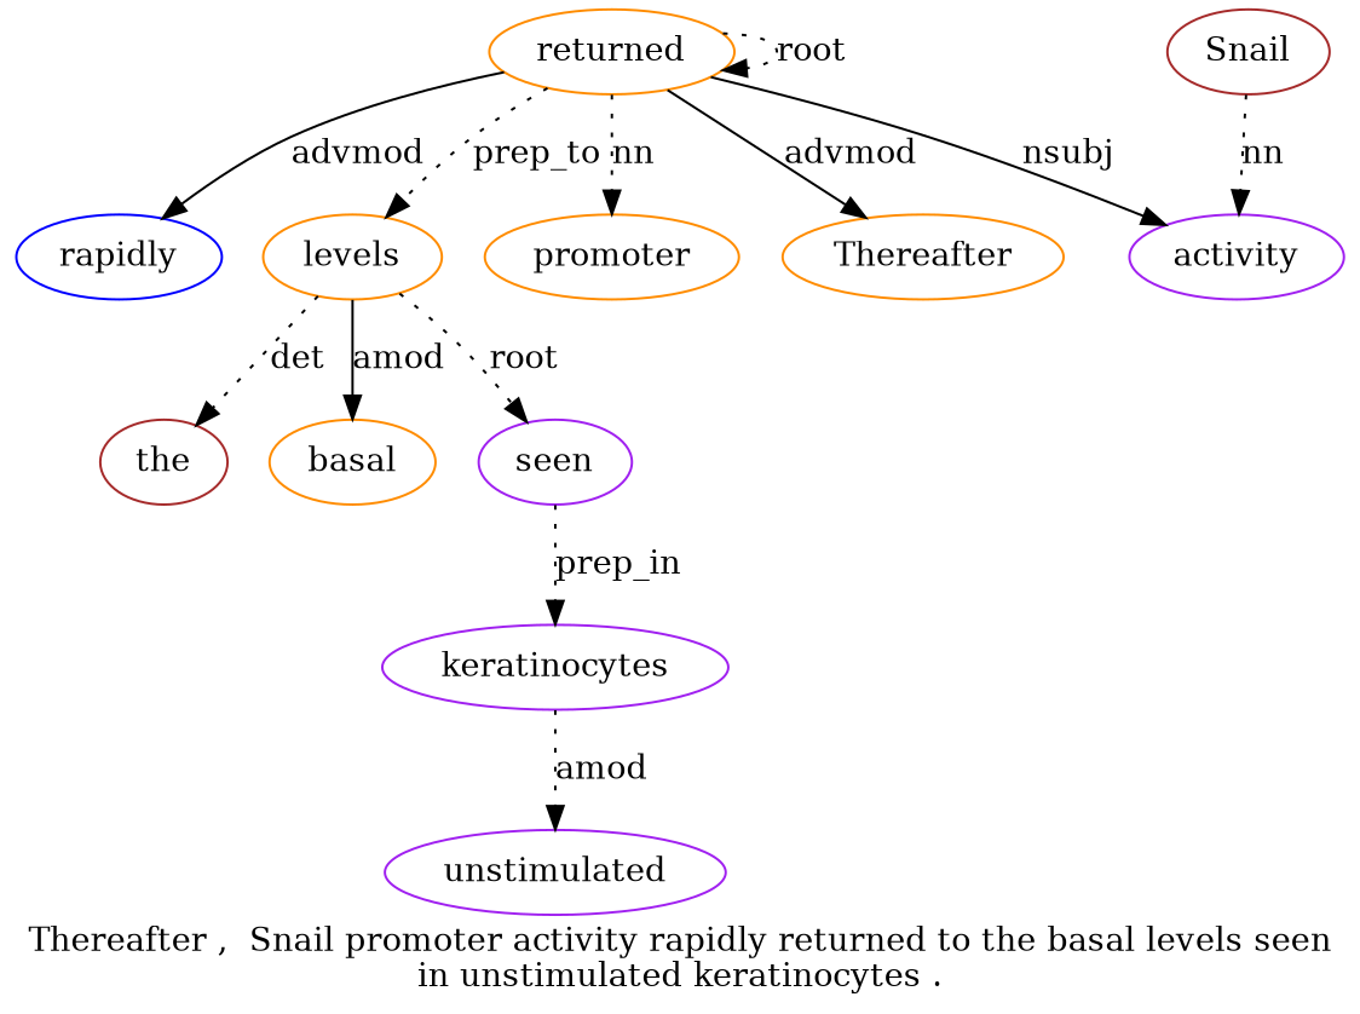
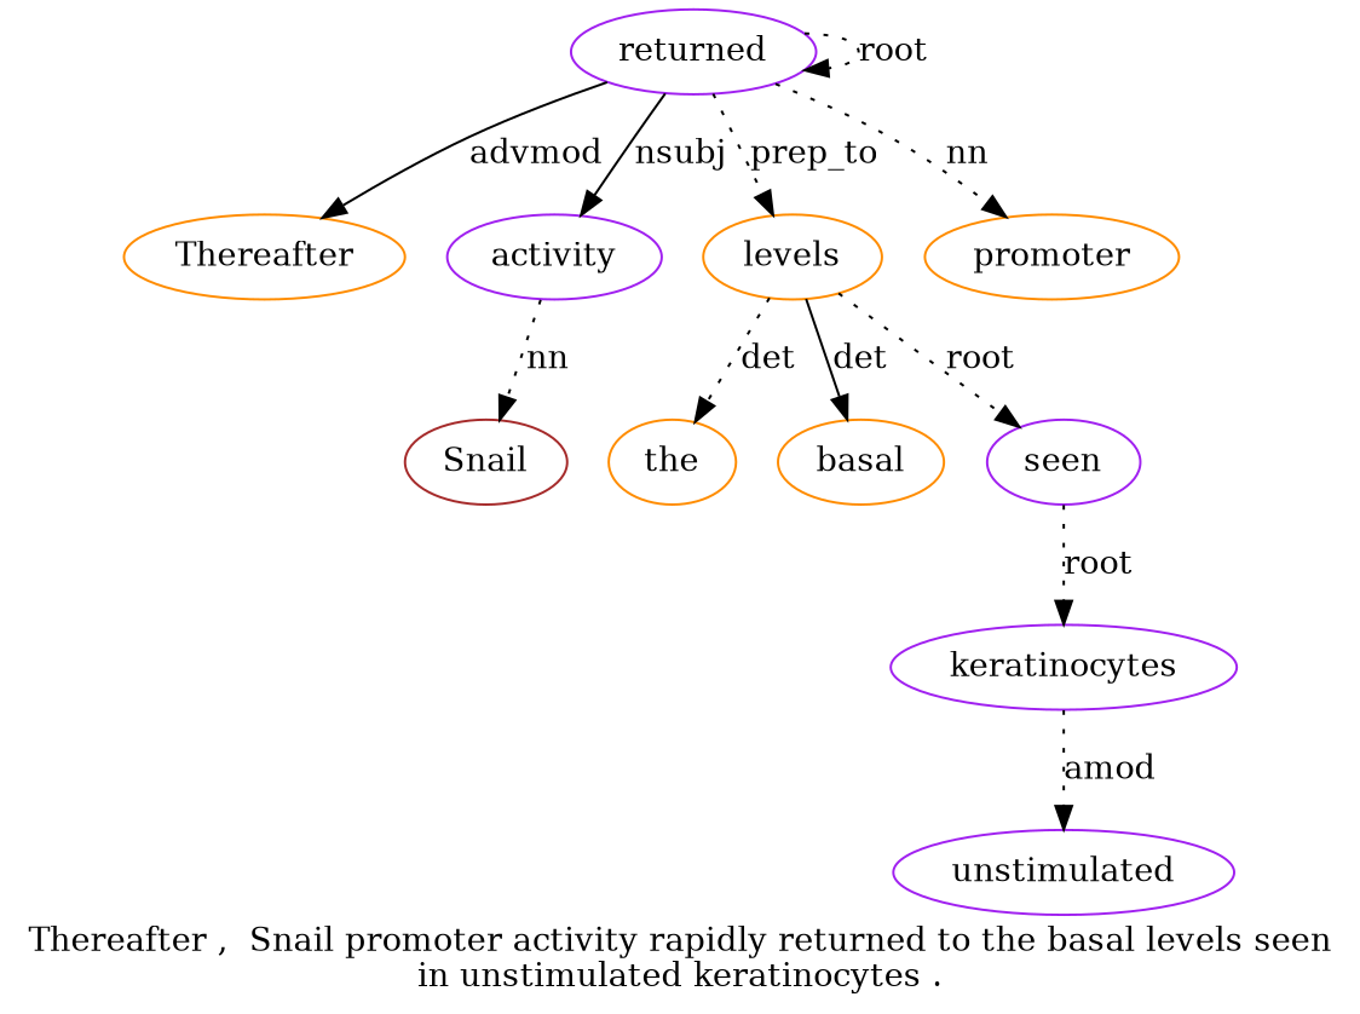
  digraph {
    label="Thereafter ,  Snail promoter activity rapidly returned to the basal levels seen\nin unstimulated keratinocytes ."
    node [color=darkorange fillcolor=white style=filled]
    edge [style=dotted]
-   n1 [label=returned]
+   n1 [color=purple label=returned]
    n2 [label=Thereafter]
    n3 [color=purple label=activity]
-   n4 [color=blue label=rapidly]
    n5 [label=levels]
    n6 [label=promoter]
    n7 [color=brown label=Snail]
-   n8 [color=brown label=the]
+   n8 [label=the]
    n9 [label=basal]
    n10 [color=purple label=seen]
    n11 [color=purple label=keratinocytes]
    n12 [color=purple label=unstimulated]
    n1 -> n1 [label=root]
    n1 -> n2 [label=advmod style=solid]
    n1 -> n3 [label=nsubj style=solid]
-   n1 -> n4 [label=advmod style=solid]
    n1 -> n5 [label=prep_to]
    n1 -> n6 [label=nn]
-   n7 -> n3 [label=nn]
+   n3 -> n7 [label=nn]
    n5 -> n8 [label=det]
-   n5 -> n9 [label=amod style=solid]
+   n5 -> n9 [label=det style=solid]
    n5 -> n10 [label=root]
-   n10 -> n11 [label=prep_in]
+   n10 -> n11 [label=root]
    n11 -> n12 [label=amod]
  }
